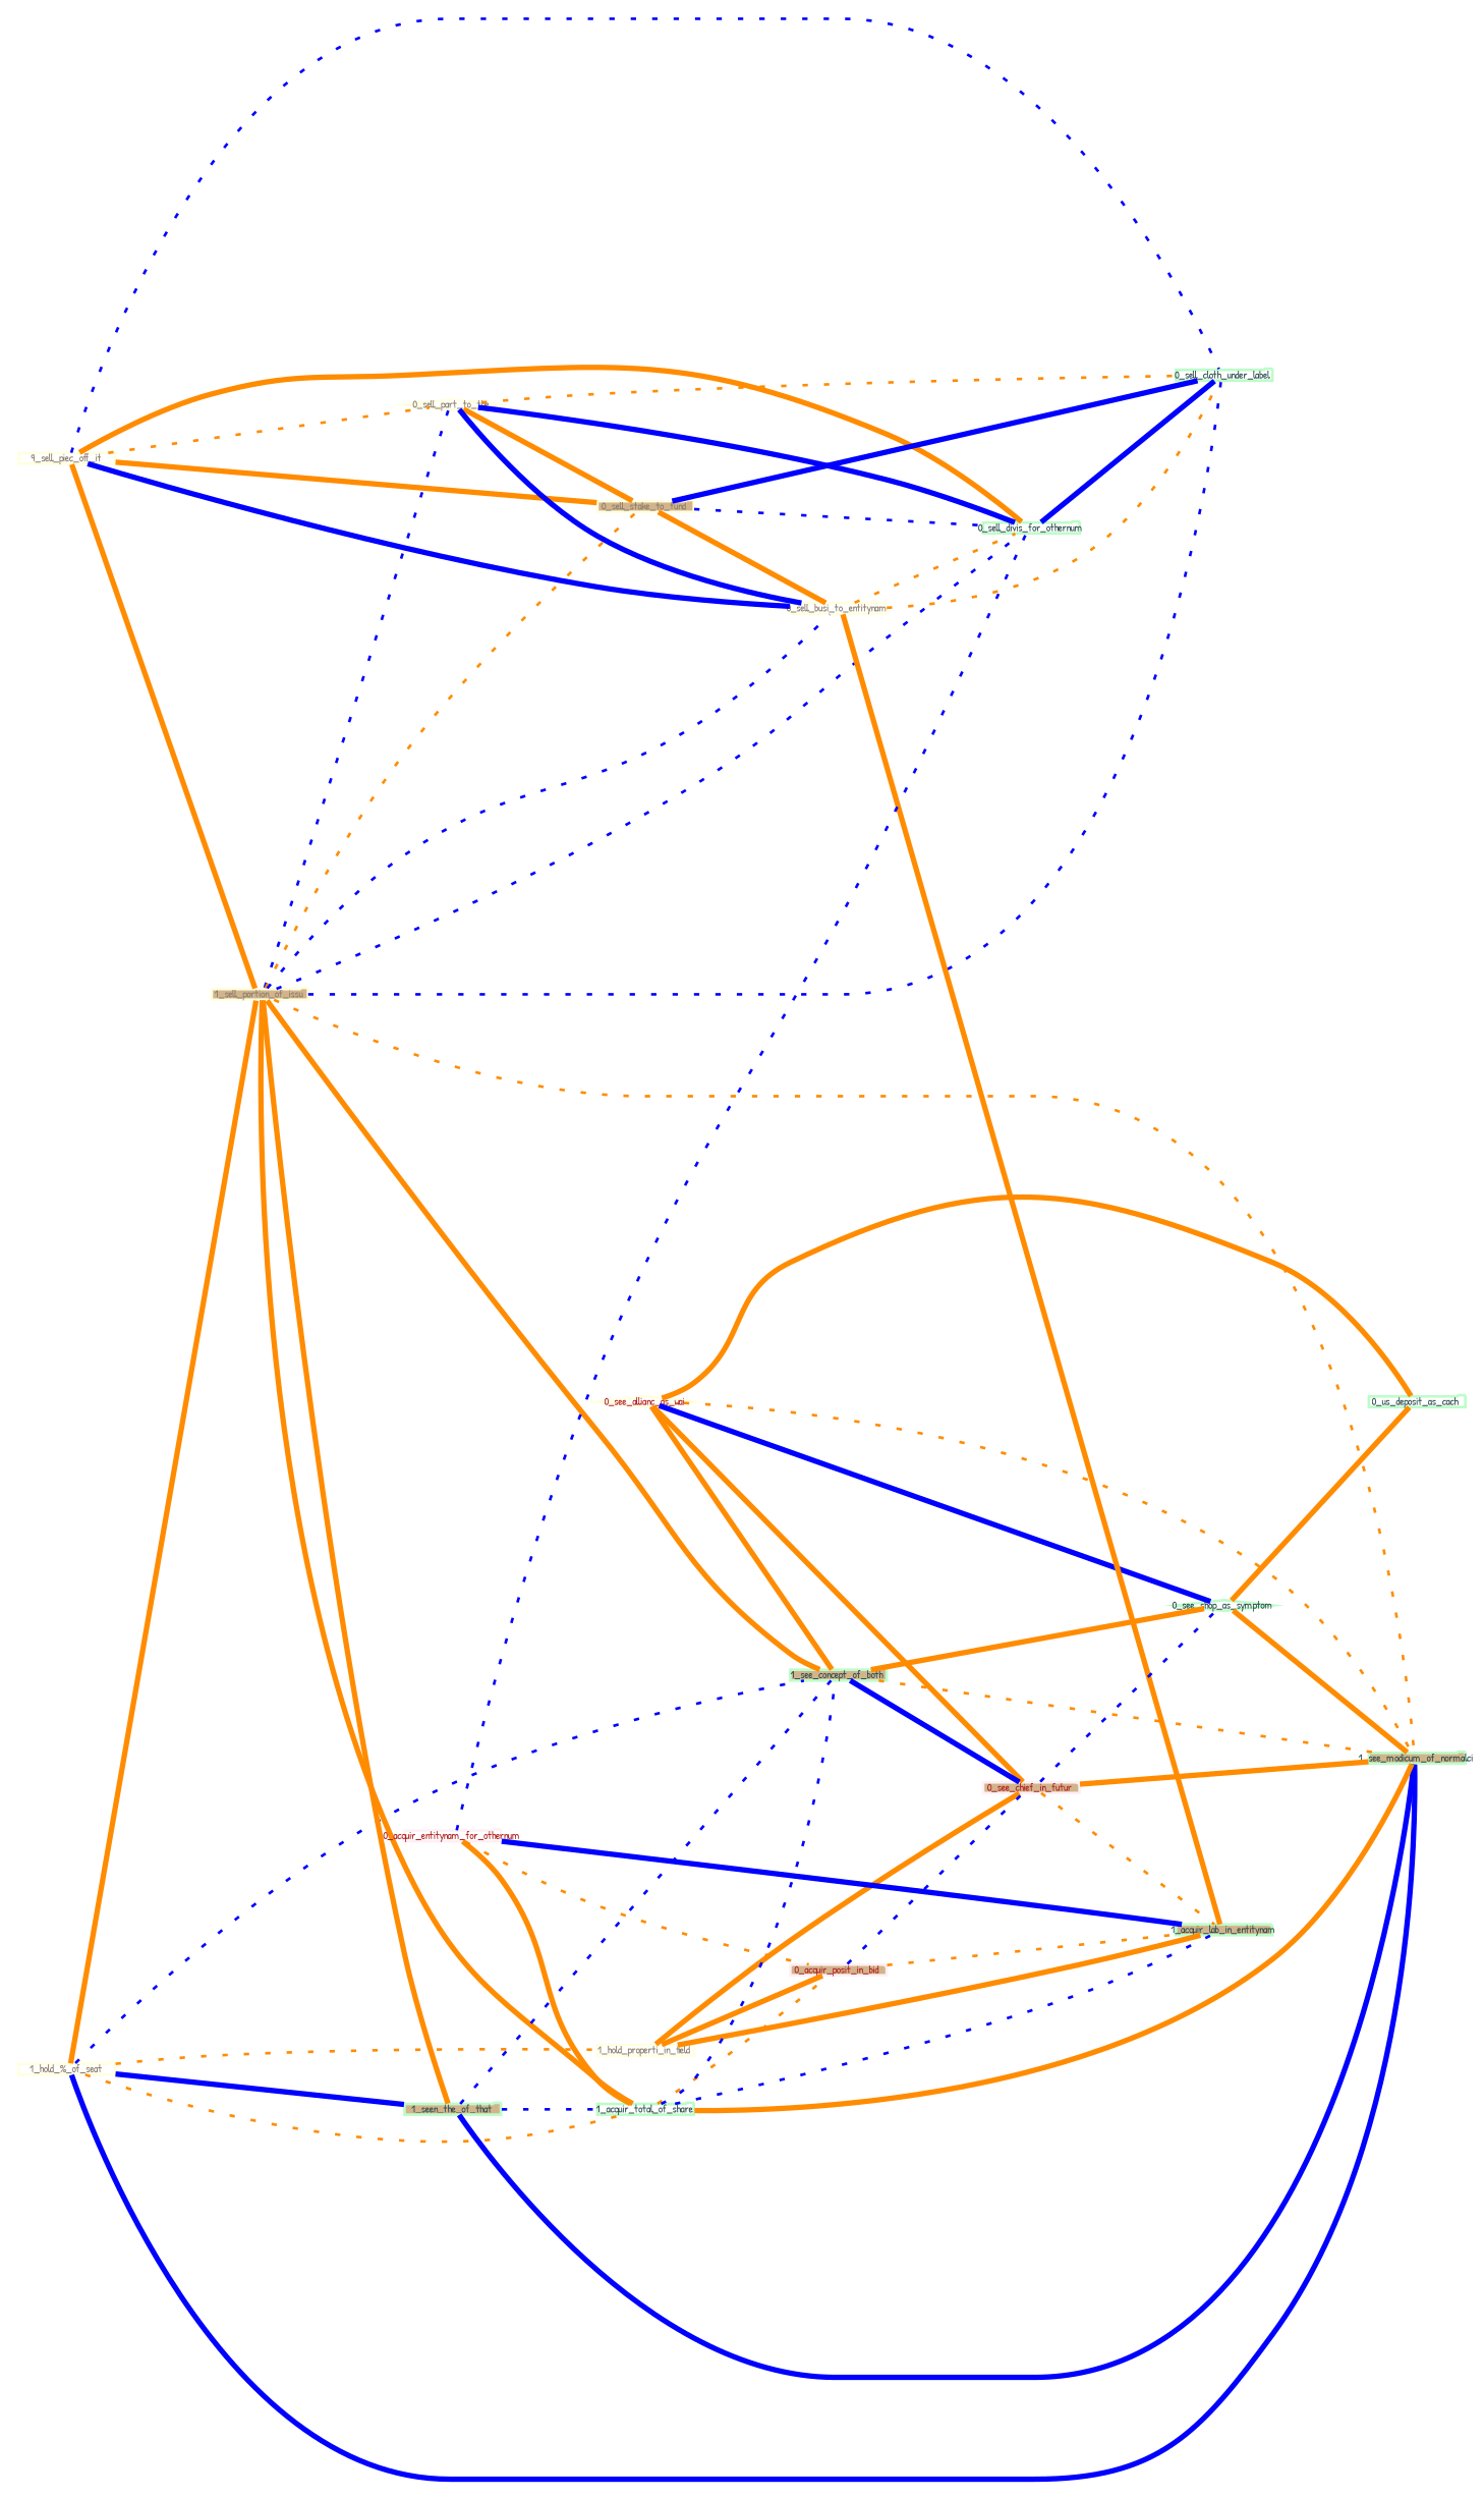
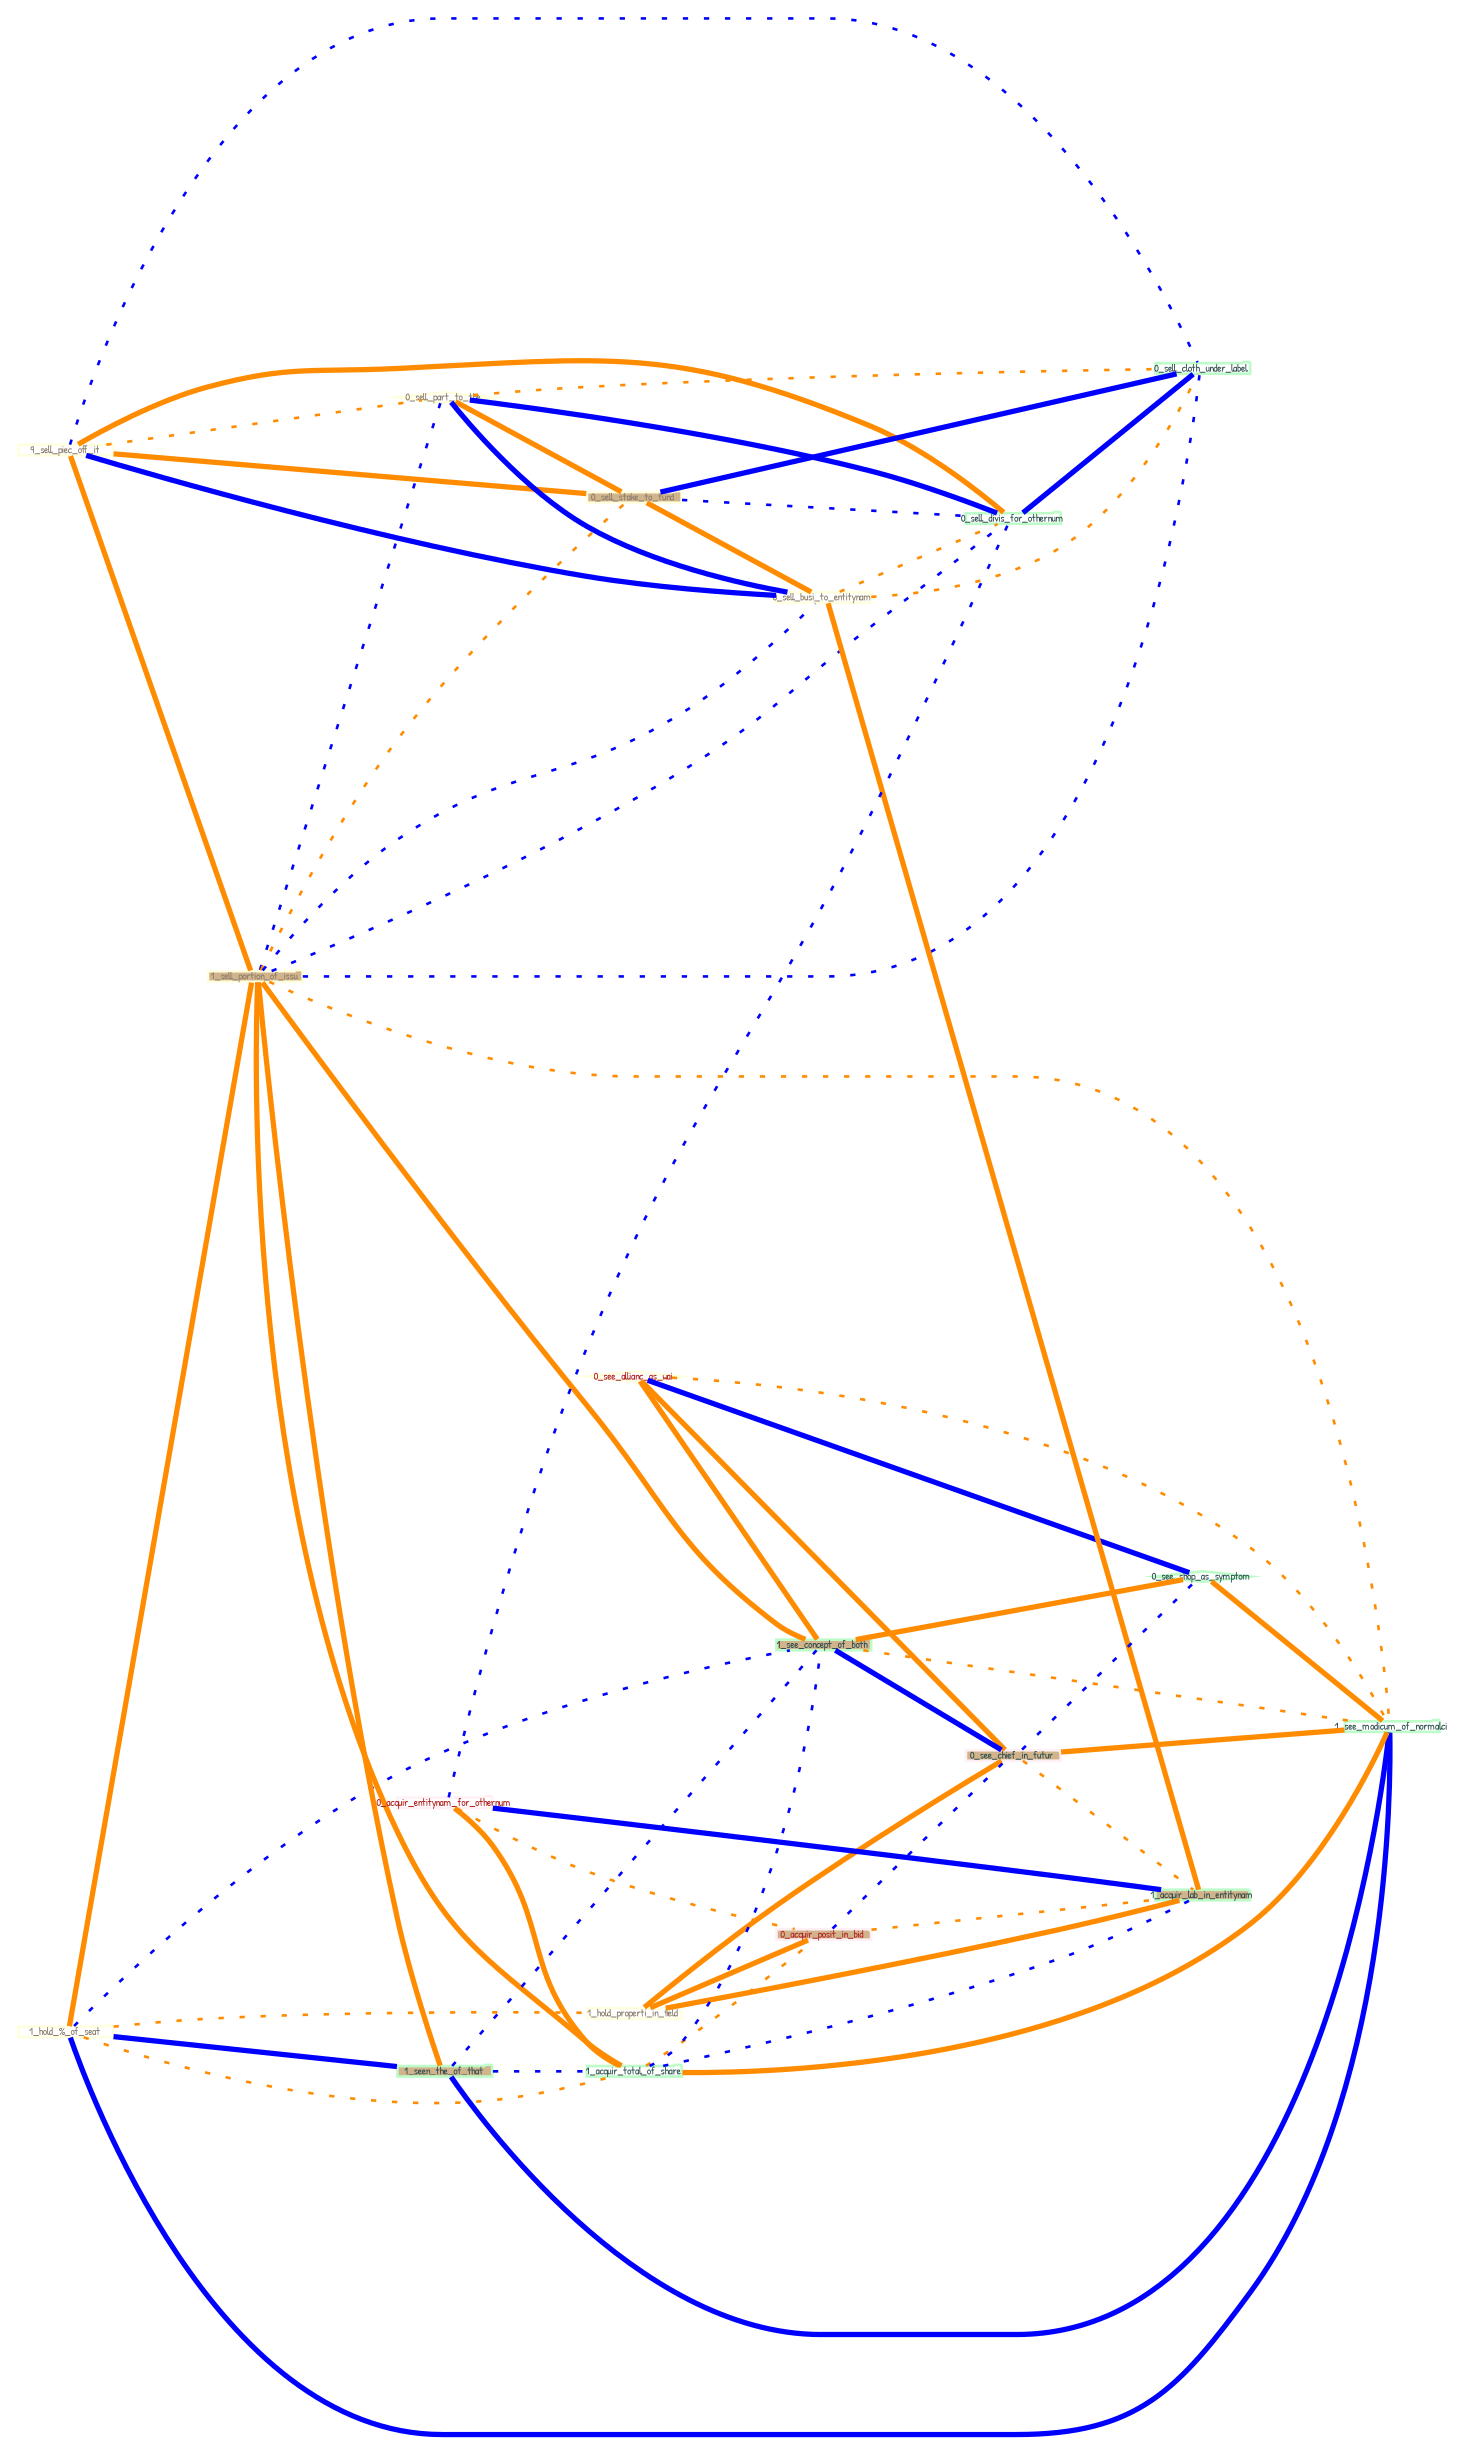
  graph {
    fontname="Patrick Hand"
    rankdir=LR
    node [color="#BDFCC9" fillcolor=white fixedsize=true fontcolor="#2f4f4f" fontname="Patrick Hand" fontsize=4 shape=folder style=filled]
    edge [color=darkorange fontname="Patrick Hand" style=bold w=1]
    "1_hold_%_of_seat " [color="#ffffe0" fontcolor="#8b7d6b" height=.06 width=.5]
    n2 [color="#ffffe0" fontcolor="#8b7d6b" height=.06 label="9_sell_piec_off_it" width=.5]
    "1_sell_portion_of_issu " [color="#ffffe0" fillcolor=tan fontcolor="#8b7d6b" height=.06 width=.5]
    "0_sell_part_to_the " [color="#ffffe0" fontcolor="#8b7d6b" height=.06 shape=diamond width=.5]
    "0_see_allianc_as_wai " [color="#ffffe0" fontcolor="#b22222" height=.06 shape=diamond width=.5]
    "0_sell_stake_to_fund " [color="#ffffe0" fillcolor=tan fontcolor="#8b7d6b" height=.06 width=.5]
    "0_sell_busi_to_entitynam " [color="#ffffe0" fontcolor="#8b7d6b" height=.06 shape=note width=.5]
    "1_hold_properti_in_field " [color="#ffffe0" fontcolor="#8b7d6b" height=.06 width=.5]
    "0_acquir_entitynam_for_othernum " [color="#fff0f5" fontcolor="#b22222" height=.06 width=.5]
    "0_acquir_posit_in_bid " [color="#fff0f5" fillcolor=tan fontcolor="#b22222" height=.06 shape=note width=.5]
-   "0_see_chief_in_futur " [color="#fff0f5" fillcolor=tan fontcolor="#b22222" height=.06 shape=note width=.5]
+   "0_see_chief_in_futur " [color="#fff0f5" fillcolor=tan height=.06 shape=note width=.5]
    "1_seen_the_of_that " [fillcolor=tan height=.06 width=.5]
    "1_acquir_total_of_share " [height=.06 width=.5]
    "1_see_concept_of_both " [fillcolor=tan height=.06 width=.5]
-   "1_see_modicum_of_normalci " [fillcolor=tan height=.06 width=.5]
+   "1_see_modicum_of_normalci " [height=.06 width=.5]
    "0_sell_divis_for_othernum " [height=.06 width=.5]
    "0_sell_cloth_under_label " [height=.06 width=.5]
    "0_see_shop_as_symptom " [height=.06 shape=diamond width=.5]
-   "0_us_deposit_as_cach " [height=.06 width=.5]
    "1_acquir_lab_in_entitynam " [fillcolor=tan height=.06 shape=note width=.5]
    subgraph sub_1 {
      "1_hold_%_of_seat "
      n2
      "1_sell_portion_of_issu "
      "0_sell_part_to_the "
      "0_see_allianc_as_wai "
      "0_sell_stake_to_fund "
      "0_sell_busi_to_entitynam "
      "1_hold_properti_in_field "
    }
    subgraph sub_2 {
      "0_acquir_entitynam_for_othernum "
      "0_acquir_posit_in_bid "
      "0_see_chief_in_futur "
    }
    "1_hold_%_of_seat " -- "1_sell_portion_of_issu "
    "1_hold_%_of_seat " -- "1_hold_properti_in_field " [style=dotted]
    "1_hold_%_of_seat " -- "1_seen_the_of_that " [color=blue]
    "1_hold_%_of_seat " -- "1_acquir_total_of_share " [style=dotted]
    "1_hold_%_of_seat " -- "1_see_concept_of_both " [color=blue style=dotted]
    "1_hold_%_of_seat " -- "1_see_modicum_of_normalci " [color=blue]
    n2 -- "1_sell_portion_of_issu "
    n2 -- "0_sell_part_to_the " [style=dotted]
    n2 -- "0_sell_stake_to_fund "
    n2 -- "0_sell_busi_to_entitynam " [color=blue]
    n2 -- "0_sell_divis_for_othernum "
    n2 -- "0_sell_cloth_under_label " [color=blue style=dotted]
    "1_sell_portion_of_issu " -- "0_sell_part_to_the " [color=blue style=dotted]
    "1_sell_portion_of_issu " -- "0_sell_stake_to_fund " [style=dotted]
    "1_sell_portion_of_issu " -- "0_sell_busi_to_entitynam " [color=blue style=dotted]
    "1_sell_portion_of_issu " -- "1_seen_the_of_that "
    "1_sell_portion_of_issu " -- "1_acquir_total_of_share "
    "1_sell_portion_of_issu " -- "1_see_concept_of_both "
    "1_sell_portion_of_issu " -- "1_see_modicum_of_normalci " [style=dotted]
    "1_sell_portion_of_issu " -- "0_sell_divis_for_othernum " [color=blue style=dotted]
    "1_sell_portion_of_issu " -- "0_sell_cloth_under_label " [color=blue style=dotted]
    "0_sell_part_to_the " -- "0_sell_stake_to_fund " [w=2]
    "0_sell_part_to_the " -- "0_sell_busi_to_entitynam " [color=blue w=2]
    "0_sell_part_to_the " -- "0_sell_divis_for_othernum " [color=blue]
    "0_sell_part_to_the " -- "0_sell_cloth_under_label " [style=dotted]
    "0_see_allianc_as_wai " -- "0_see_chief_in_futur "
    "0_see_allianc_as_wai " -- "1_see_concept_of_both "
    "0_see_allianc_as_wai " -- "1_see_modicum_of_normalci " [style=dotted]
    "0_see_allianc_as_wai " -- "0_see_shop_as_symptom " [color=blue w=2]
-   "0_see_allianc_as_wai " -- "0_us_deposit_as_cach "
    "0_sell_stake_to_fund " -- "0_sell_busi_to_entitynam " [w=2]
    "0_sell_stake_to_fund " -- "0_sell_divis_for_othernum " [color=blue style=dotted]
    "0_sell_stake_to_fund " -- "0_sell_cloth_under_label " [color=blue]
    "0_sell_busi_to_entitynam " -- "0_sell_divis_for_othernum " [style=dotted]
    "0_sell_busi_to_entitynam " -- "0_sell_cloth_under_label " [style=dotted]
    "0_sell_busi_to_entitynam " -- "1_acquir_lab_in_entitynam "
    "1_hold_properti_in_field " -- "0_acquir_posit_in_bid "
    "1_hold_properti_in_field " -- "0_see_chief_in_futur "
    "1_hold_properti_in_field " -- "1_acquir_lab_in_entitynam "
    "0_acquir_entitynam_for_othernum " -- "0_acquir_posit_in_bid " [style=dotted]
    "0_acquir_entitynam_for_othernum " -- "1_acquir_total_of_share "
    "0_acquir_entitynam_for_othernum " -- "0_sell_divis_for_othernum " [color=blue style=dotted w=2]
    "0_acquir_entitynam_for_othernum " -- "1_acquir_lab_in_entitynam " [color=blue]
    "0_acquir_posit_in_bid " -- "0_see_chief_in_futur " [color=blue style=dotted]
    "0_acquir_posit_in_bid " -- "1_acquir_lab_in_entitynam " [style=dotted w=2]
    "0_see_chief_in_futur " -- "1_see_modicum_of_normalci "
    "0_see_chief_in_futur " -- "0_see_shop_as_symptom " [color=blue style=dotted]
    "0_see_chief_in_futur " -- "1_acquir_lab_in_entitynam " [style=dotted]
    "1_seen_the_of_that " -- "1_acquir_total_of_share " [color=blue style=dotted]
    "1_seen_the_of_that " -- "1_see_concept_of_both " [color=blue style=dotted]
    "1_seen_the_of_that " -- "1_see_modicum_of_normalci " [color=blue]
    "1_acquir_total_of_share " -- "0_acquir_posit_in_bid " [style=dotted]
    "1_acquir_total_of_share " -- "1_see_concept_of_both " [color=blue style=dotted]
    "1_acquir_total_of_share " -- "1_see_modicum_of_normalci "
    "1_acquir_total_of_share " -- "1_acquir_lab_in_entitynam " [color=blue style=dotted]
    "1_see_concept_of_both " -- "0_see_chief_in_futur " [color=blue]
    "1_see_concept_of_both " -- "1_see_modicum_of_normalci " [style=dotted w=2]
    "1_see_concept_of_both " -- "0_see_shop_as_symptom "
    "0_sell_divis_for_othernum " -- "0_sell_cloth_under_label " [color=blue]
    "0_see_shop_as_symptom " -- "1_see_modicum_of_normalci "
-   "0_see_shop_as_symptom " -- "0_us_deposit_as_cach "
  }
